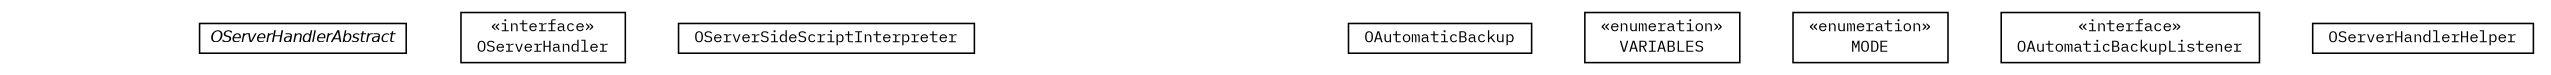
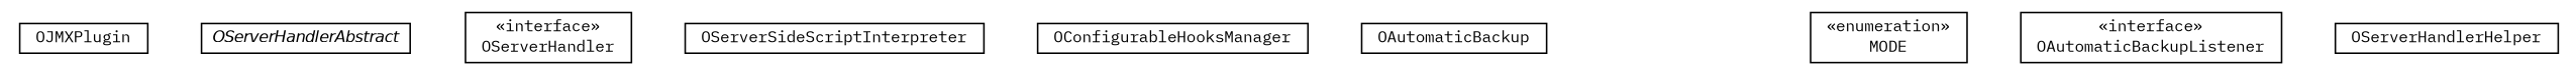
  digraph {
    nodesep=0.25
    ranksep=0.5
    fontname="IBM Plex Mono"
    node [fontcolor=black fontname="IBM Plex Mono" fontsize=10.0 shape=plaintext]
+   n1 [label=<<table title="com.orientechnologies.orient.server.handler.OJMXPlugin" border="0" cellborder="1" cellspacing="0" cellpadding="2" port="p" href="./OJMXPlugin.html"> 		<tr><td><table border="0" cellspacing="0" cellpadding="1"> <tr><td align="center" balign="center"> OJMXPlugin </td></tr> 		</table></td></tr> 		</table>>]
    n2 [label=<<table title="com.orientechnologies.orient.server.handler.OServerHandlerAbstract" border="0" cellborder="1" cellspacing="0" cellpadding="2" port="p" href="./OServerHandlerAbstract.html"> 		<tr><td><table border="0" cellspacing="0" cellpadding="1"> <tr><td align="center" balign="center"><font face="Helvetica-Oblique"> OServerHandlerAbstract </font></td></tr> 		</table></td></tr> 		</table>>]
    n3 [label=<<table title="com.orientechnologies.orient.server.handler.OServerHandler" border="0" cellborder="1" cellspacing="0" cellpadding="2" port="p" href="./OServerHandler.html"> 		<tr><td><table border="0" cellspacing="0" cellpadding="1"> <tr><td align="center" balign="center"> &#171;interface&#187; </td></tr> <tr><td align="center" balign="center"> OServerHandler </td></tr> 		</table></td></tr> 		</table>>]
    n4 [label=<<table title="com.orientechnologies.orient.server.handler.OServerSideScriptInterpreter" border="0" cellborder="1" cellspacing="0" cellpadding="2" port="p" href="./OServerSideScriptInterpreter.html"> 		<tr><td><table border="0" cellspacing="0" cellpadding="1"> <tr><td align="center" balign="center"> OServerSideScriptInterpreter </td></tr> 		</table></td></tr> 		</table>>]
+   n5 [label=<<table title="com.orientechnologies.orient.server.handler.OConfigurableHooksManager" border="0" cellborder="1" cellspacing="0" cellpadding="2" port="p" href="./OConfigurableHooksManager.html"> 		<tr><td><table border="0" cellspacing="0" cellpadding="1"> <tr><td align="center" balign="center"> OConfigurableHooksManager </td></tr> 		</table></td></tr> 		</table>>]
    n6 [label=<<table title="com.orientechnologies.orient.server.handler.OAutomaticBackup" border="0" cellborder="1" cellspacing="0" cellpadding="2" port="p" href="./OAutomaticBackup.html"> 		<tr><td><table border="0" cellspacing="0" cellpadding="1"> <tr><td align="center" balign="center"> OAutomaticBackup </td></tr> 		</table></td></tr> 		</table>>]
-   n7 [label=<<table title="com.orientechnologies.orient.server.handler.OAutomaticBackup.VARIABLES" border="0" cellborder="1" cellspacing="0" cellpadding="2" port="p" href="./OAutomaticBackup.VARIABLES.html"> 		<tr><td><table border="0" cellspacing="0" cellpadding="1"> <tr><td align="center" balign="center"> &#171;enumeration&#187; </td></tr> <tr><td align="center" balign="center"> VARIABLES </td></tr> 		</table></td></tr> 		</table>>]
    n8 [label=<<table title="com.orientechnologies.orient.server.handler.OAutomaticBackup.MODE" border="0" cellborder="1" cellspacing="0" cellpadding="2" port="p" href="./OAutomaticBackup.MODE.html"> 		<tr><td><table border="0" cellspacing="0" cellpadding="1"> <tr><td align="center" balign="center"> &#171;enumeration&#187; </td></tr> <tr><td align="center" balign="center"> MODE </td></tr> 		</table></td></tr> 		</table>>]
    n9 [label=<<table title="com.orientechnologies.orient.server.handler.OAutomaticBackup.OAutomaticBackupListener" border="0" cellborder="1" cellspacing="0" cellpadding="2" port="p" href="./OAutomaticBackup.OAutomaticBackupListener.html"> 		<tr><td><table border="0" cellspacing="0" cellpadding="1"> <tr><td align="center" balign="center"> &#171;interface&#187; </td></tr> <tr><td align="center" balign="center"> OAutomaticBackupListener </td></tr> 		</table></td></tr> 		</table>>]
    n10 [label=<<table title="com.orientechnologies.orient.server.handler.OServerHandlerHelper" border="0" cellborder="1" cellspacing="0" cellpadding="2" port="p" href="./OServerHandlerHelper.html"> 		<tr><td><table border="0" cellspacing="0" cellpadding="1"> <tr><td align="center" balign="center"> OServerHandlerHelper </td></tr> 		</table></td></tr> 		</table>>]
  }
